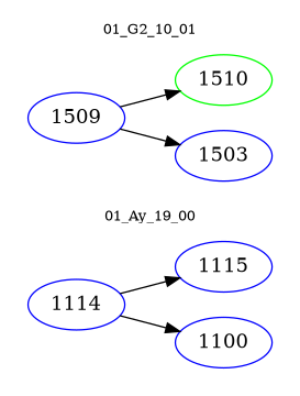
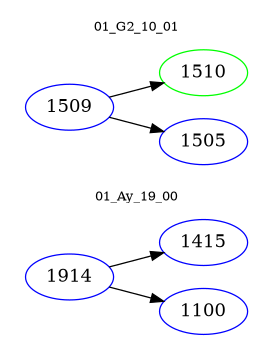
  digraph {
    rankdir=LR
    node [color=blue]
    edge [color=black]
-   n1 [label=1114]
+   n1 [label=1914]
    n2 [label=1100]
-   n3 [label=1115]
+   n3 [label=1415]
    n4 [label=1509]
-   n5 [label=1503]
+   n5 [label=1505]
    n6 [color=green label=1510]
    subgraph cluster_1 {
      color=white
      fontsize=10
      label="01_Ay_19_00"
      n1
      n2
      n3
    }
    subgraph cluster_2 {
      color=white
      fontsize=10
      label="01_G2_10_01"
      n4
      n5
      n6
    }
    n1 -> n2
    n1 -> n3
    n4 -> n5
    n4 -> n6
  }
